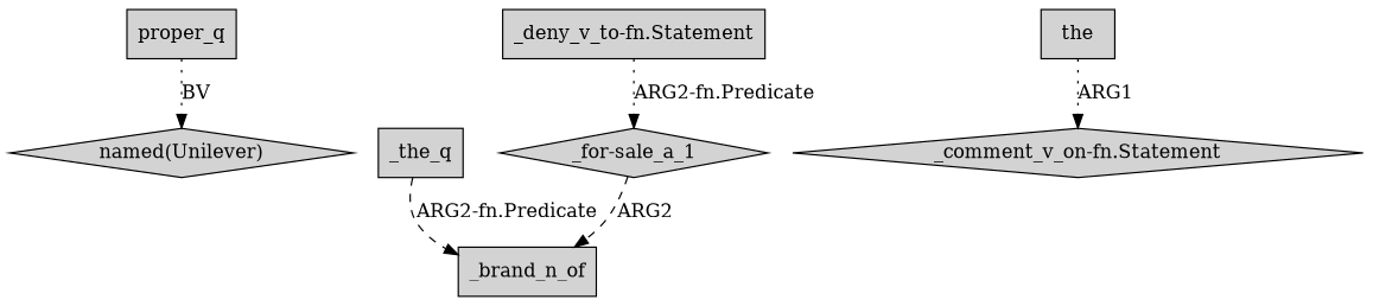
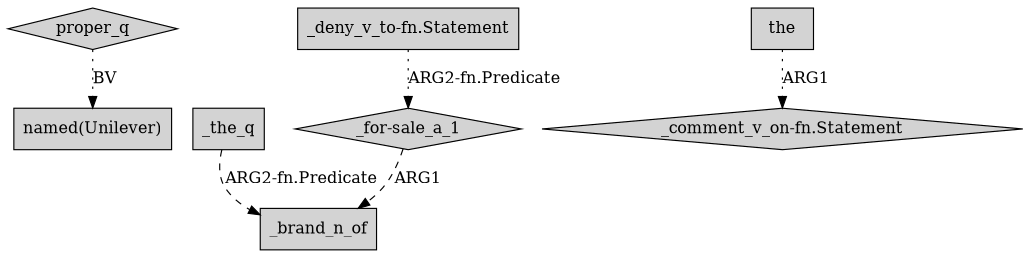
  digraph {
    node [shape=box style=filled]
    edge [style=dotted]
-   "named(Unilever)" [shape=diamond]
-   proper_q
+   "named(Unilever)"
+   proper_q [shape=diamond]
    "_for-sale_a_1" [shape=diamond]
    "_deny_v_to-fn.Statement"
    _brand_n_of
    "_comment_v_on-fn.Statement" [shape=diamond]
    _the_q
    n8 [label=the]
    proper_q -> "named(Unilever)" [label=BV]
-   "_for-sale_a_1" -> _brand_n_of [label=ARG2 style=dashed]
+   "_for-sale_a_1" -> _brand_n_of [label=ARG1 style=dashed]
    "_deny_v_to-fn.Statement" -> "_for-sale_a_1" [label="ARG2-fn.Predicate"]
    _the_q -> _brand_n_of [label="ARG2-fn.Predicate" style=dashed]
    n8 -> "_comment_v_on-fn.Statement" [label=ARG1]
  }
